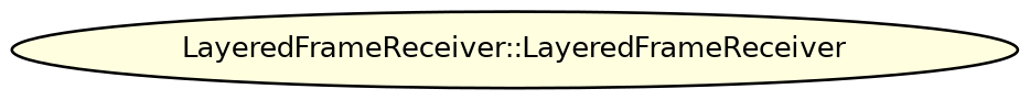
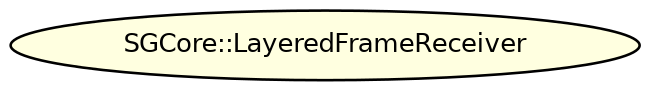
  digraph {
    rankdir=LR
-   n1 [color=black fillcolor=lightyellow fontname=Helvetica fontsize=10 height=0.2 label="LayeredFrameReceiver::LayeredFrameReceiver" shape=ellipse style=filled width=0.4]
+   n1 [color=black fillcolor=lightyellow fontname=Helvetica fontsize=10 height=0.2 label="SGCore::LayeredFrameReceiver" shape=ellipse style=filled width=0.4]
  }
